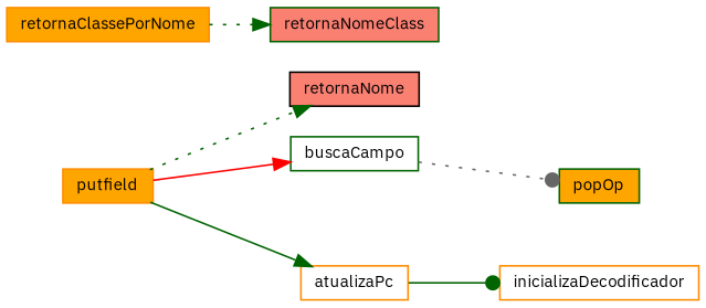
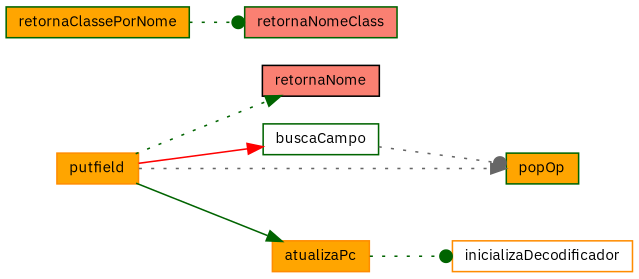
  digraph {
    fontname="IBM Plex Sans"
    rankdir=LR
    node [color=darkgreen fillcolor=orange fontname="IBM Plex Sans" fontsize=10 shape=record style=filled]
    edge [arrowhead=normal color=darkgreen fontname="IBM Plex Sans" fontsize=10 labelfontname=Helvetica labelfontsize=10 style=dotted]
    n1 [color=darkorange fontcolor=black height=0.2 label=putfield width=0.4]
    n2 [color=black fillcolor=salmon height=0.2 label=retornaNome width=0.4]
    n3 [fillcolor=white height=0.2 label=buscaCampo width=0.4]
    n4 [height=0.2 label=popOp width=0.4]
-   n5 [color=darkorange fillcolor=white height=0.2 label=atualizaPc width=0.4]
+   n5 [color=darkorange height=0.2 label=atualizaPc width=0.4]
    n6 [color=darkorange fillcolor=white height=0.2 label=inicializaDecodificador width=0.4]
-   n7 [color=darkorange height=0.2 label=retornaClassePorNome width=0.4]
+   n7 [height=0.2 label=retornaClassePorNome width=0.4]
    n8 [fillcolor=salmon height=0.2 label=retornaNomeClass width=0.4]
    n1 -> n2
    n1 -> n3 [color=red style=solid]
+   n1 -> n4 [color=gray40]
    n1 -> n5 [style=solid]
    n3 -> n4 [arrowhead=dot color=gray40]
-   n5 -> n6 [arrowhead=dot style=solid]
-   n7 -> n8
+   n5 -> n6 [arrowhead=dot]
+   n7 -> n8 [arrowhead=dot]
  }
